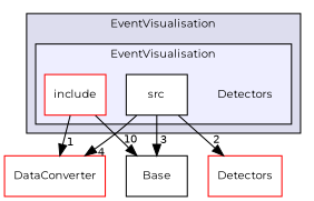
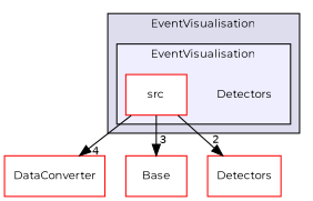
  digraph {
    compound=true
    fontname=Montserrat
    node [fontname=Montserrat fontsize=10 shape=box color=red]
    edge [fontname=Montserrat labeldistance=1.5 labelfontname=Helvetica labelfontsize=10]
    n1 [label=Detectors shape=plaintext color=""]
-   n2 [fillcolor=white label=include style=filled]
-   n3 [color=black fillcolor=white label=src style=filled]
+   n3 [fillcolor=white label=src style=filled]
    n4 [label=DataConverter]
-   n5 [color=black label=Base]
+   n5 [label=Base]
    n6 [label=Detectors]
    subgraph cluster_1 {
      bgcolor="#ddddee"
      fontsize=10
      label=EventVisualisation
      pencolor=black
      subgraph cluster_2 {
        bgcolor="#eeeeff"
        fontsize=10
        label=EventVisualisation
        pencolor=black
        n1
-       n2
        n3
      }
    }
-   n2 -> n4 [headlabel=1]
-   n2 -> n5 [headlabel=10]
    n3 -> n4 [headlabel=4]
    n3 -> n5 [headlabel=3]
    n3 -> n6 [headlabel=2]
  }
